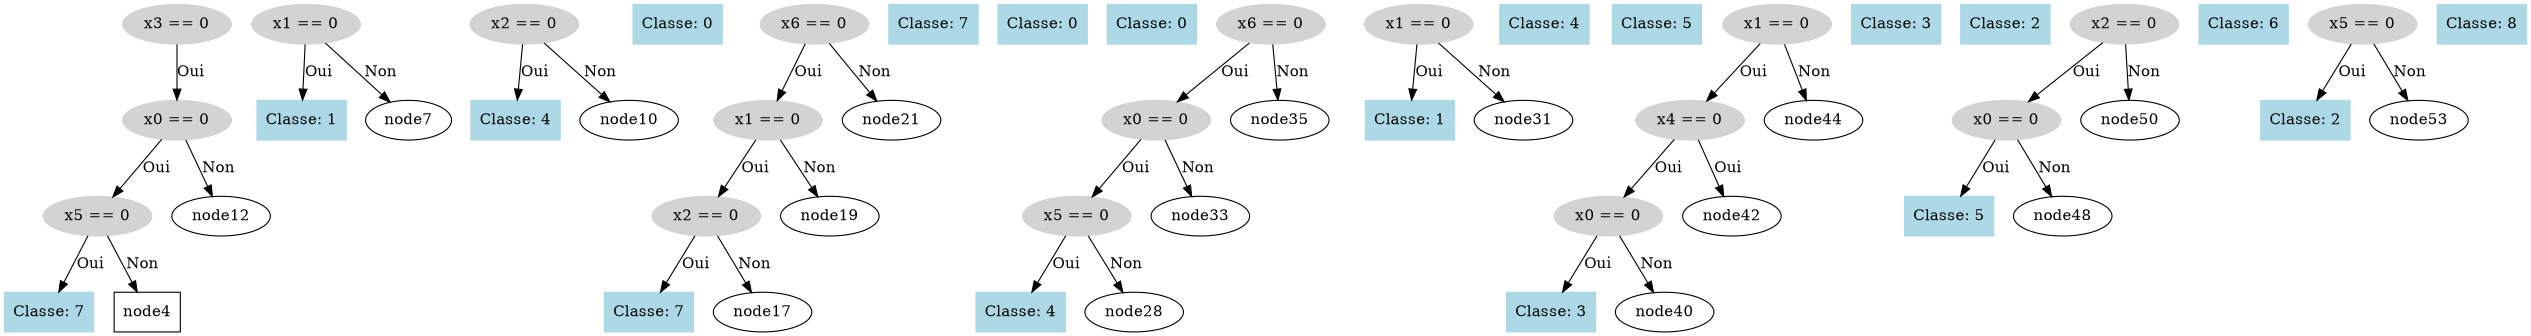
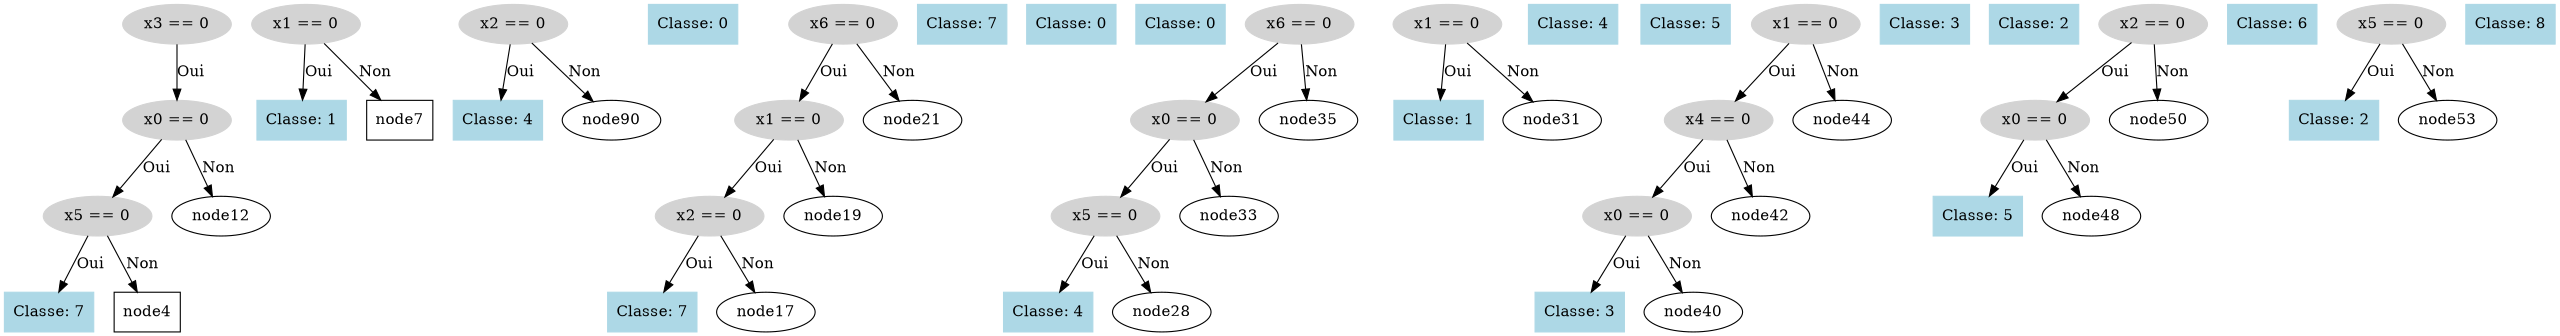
  digraph {
    node [color=lightblue shape=box style=filled]
    n1 [color=lightgray label="x3 == 0" shape=ellipse]
    n2 [color=lightgray label="x0 == 0" shape=ellipse]
    n3 [color=lightgray label="x5 == 0" shape=ellipse]
    node12 [color="" shape="" style=""]
    n5 [label="Classe: 7"]
    node4 [color="" style=""]
    n7 [color=lightgray label="x1 == 0" shape=ellipse]
    n8 [label="Classe: 1"]
-   node7 [color="" shape="" style=""]
+   node7 [color="" style=""]
    n10 [color=lightgray label="x2 == 0" shape=ellipse]
    n11 [label="Classe: 4"]
-   node10 [color="" shape="" style=""]
+   node10 [label=node90 color="" shape="" style=""]
    n13 [label="Classe: 0"]
    n14 [color=lightgray label="x6 == 0" shape=ellipse]
    n15 [color=lightgray label="x1 == 0" shape=ellipse]
    node21 [color="" shape="" style=""]
    n17 [color=lightgray label="x2 == 0" shape=ellipse]
    node19 [color="" shape="" style=""]
    n19 [label="Classe: 7"]
    node17 [color="" shape="" style=""]
    n21 [label="Classe: 7"]
    n22 [label="Classe: 0"]
    n23 [label="Classe: 0"]
    n24 [color=lightgray label="x6 == 0" shape=ellipse]
    n25 [color=lightgray label="x0 == 0" shape=ellipse]
    node35 [color="" shape="" style=""]
    n27 [color=lightgray label="x5 == 0" shape=ellipse]
    node33 [color="" shape="" style=""]
    n29 [label="Classe: 4"]
    node28 [color="" shape="" style=""]
    n31 [color=lightgray label="x1 == 0" shape=ellipse]
    n32 [label="Classe: 1"]
    node31 [color="" shape="" style=""]
    n34 [label="Classe: 4"]
    n35 [label="Classe: 5"]
    n36 [color=lightgray label="x1 == 0" shape=ellipse]
    n37 [color=lightgray label="x4 == 0" shape=ellipse]
    node44 [color="" shape="" style=""]
    n39 [color=lightgray label="x0 == 0" shape=ellipse]
    node42 [color="" shape="" style=""]
    n41 [label="Classe: 3"]
    node40 [color="" shape="" style=""]
    n43 [label="Classe: 3"]
    n44 [label="Classe: 2"]
    n45 [color=lightgray label="x2 == 0" shape=ellipse]
    n46 [color=lightgray label="x0 == 0" shape=ellipse]
    node50 [color="" shape="" style=""]
    n48 [label="Classe: 5"]
    node48 [color="" shape="" style=""]
    n50 [label="Classe: 6"]
    n51 [color=lightgray label="x5 == 0" shape=ellipse]
    n52 [label="Classe: 2"]
    node53 [color="" shape="" style=""]
    n54 [label="Classe: 8"]
    n1 -> n2 [label=Oui]
    n2 -> n3 [label=Oui]
    n2 -> node12 [label=Non]
    n3 -> n5 [label=Oui]
    n3 -> node4 [label=Non]
    n7 -> n8 [label=Oui]
    n7 -> node7 [label=Non]
    n10 -> n11 [label=Oui]
    n10 -> node10 [label=Non]
    n14 -> n15 [label=Oui]
    n14 -> node21 [label=Non]
    n15 -> n17 [label=Oui]
    n15 -> node19 [label=Non]
    n17 -> n19 [label=Oui]
    n17 -> node17 [label=Non]
    n24 -> n25 [label=Oui]
    n24 -> node35 [label=Non]
    n25 -> n27 [label=Oui]
    n25 -> node33 [label=Non]
    n27 -> n29 [label=Oui]
    n27 -> node28 [label=Non]
    n31 -> n32 [label=Oui]
    n31 -> node31 [label=Non]
    n36 -> n37 [label=Oui]
    n36 -> node44 [label=Non]
    n37 -> n39 [label=Oui]
-   n37 -> node42 [label=Oui]
+   n37 -> node42 [label=Non]
    n39 -> n41 [label=Oui]
    n39 -> node40 [label=Non]
    n45 -> n46 [label=Oui]
    n45 -> node50 [label=Non]
    n46 -> n48 [label=Oui]
    n46 -> node48 [label=Non]
    n51 -> n52 [label=Oui]
    n51 -> node53 [label=Non]
  }
